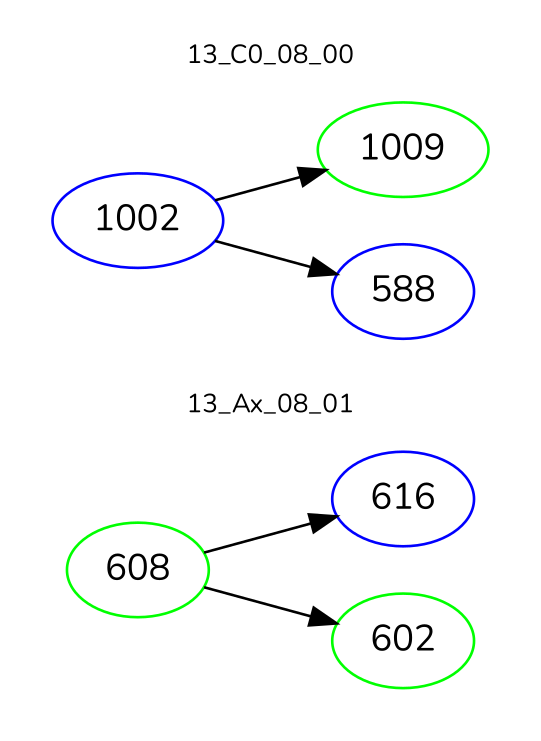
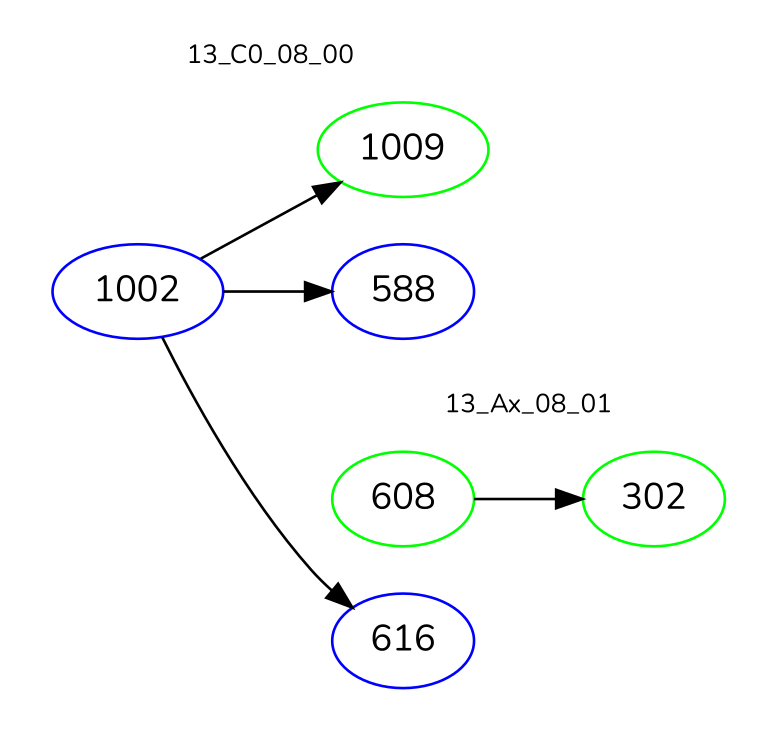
  digraph {
    fontname=Nunito
    rankdir=LR
    node [color=green fontname=Nunito]
    edge [color=black fontname=Nunito]
    n1 [label=608]
-   n2 [label=602]
+   n2 [label=302]
    n3 [color=blue label=616]
    n4 [color=blue label=1002]
    n5 [color=blue label=588]
    n6 [label=1009]
    subgraph cluster_1 {
      color=white
      fontsize=10
      label="13_Ax_08_01"
      n1
      n2
      n3
    }
    subgraph cluster_2 {
      color=white
      fontsize=10
      label="13_C0_08_00"
      n4
      n5
      n6
    }
    n1 -> n2
-   n1 -> n3
+   n4 -> n3
    n4 -> n5
    n4 -> n6
  }
